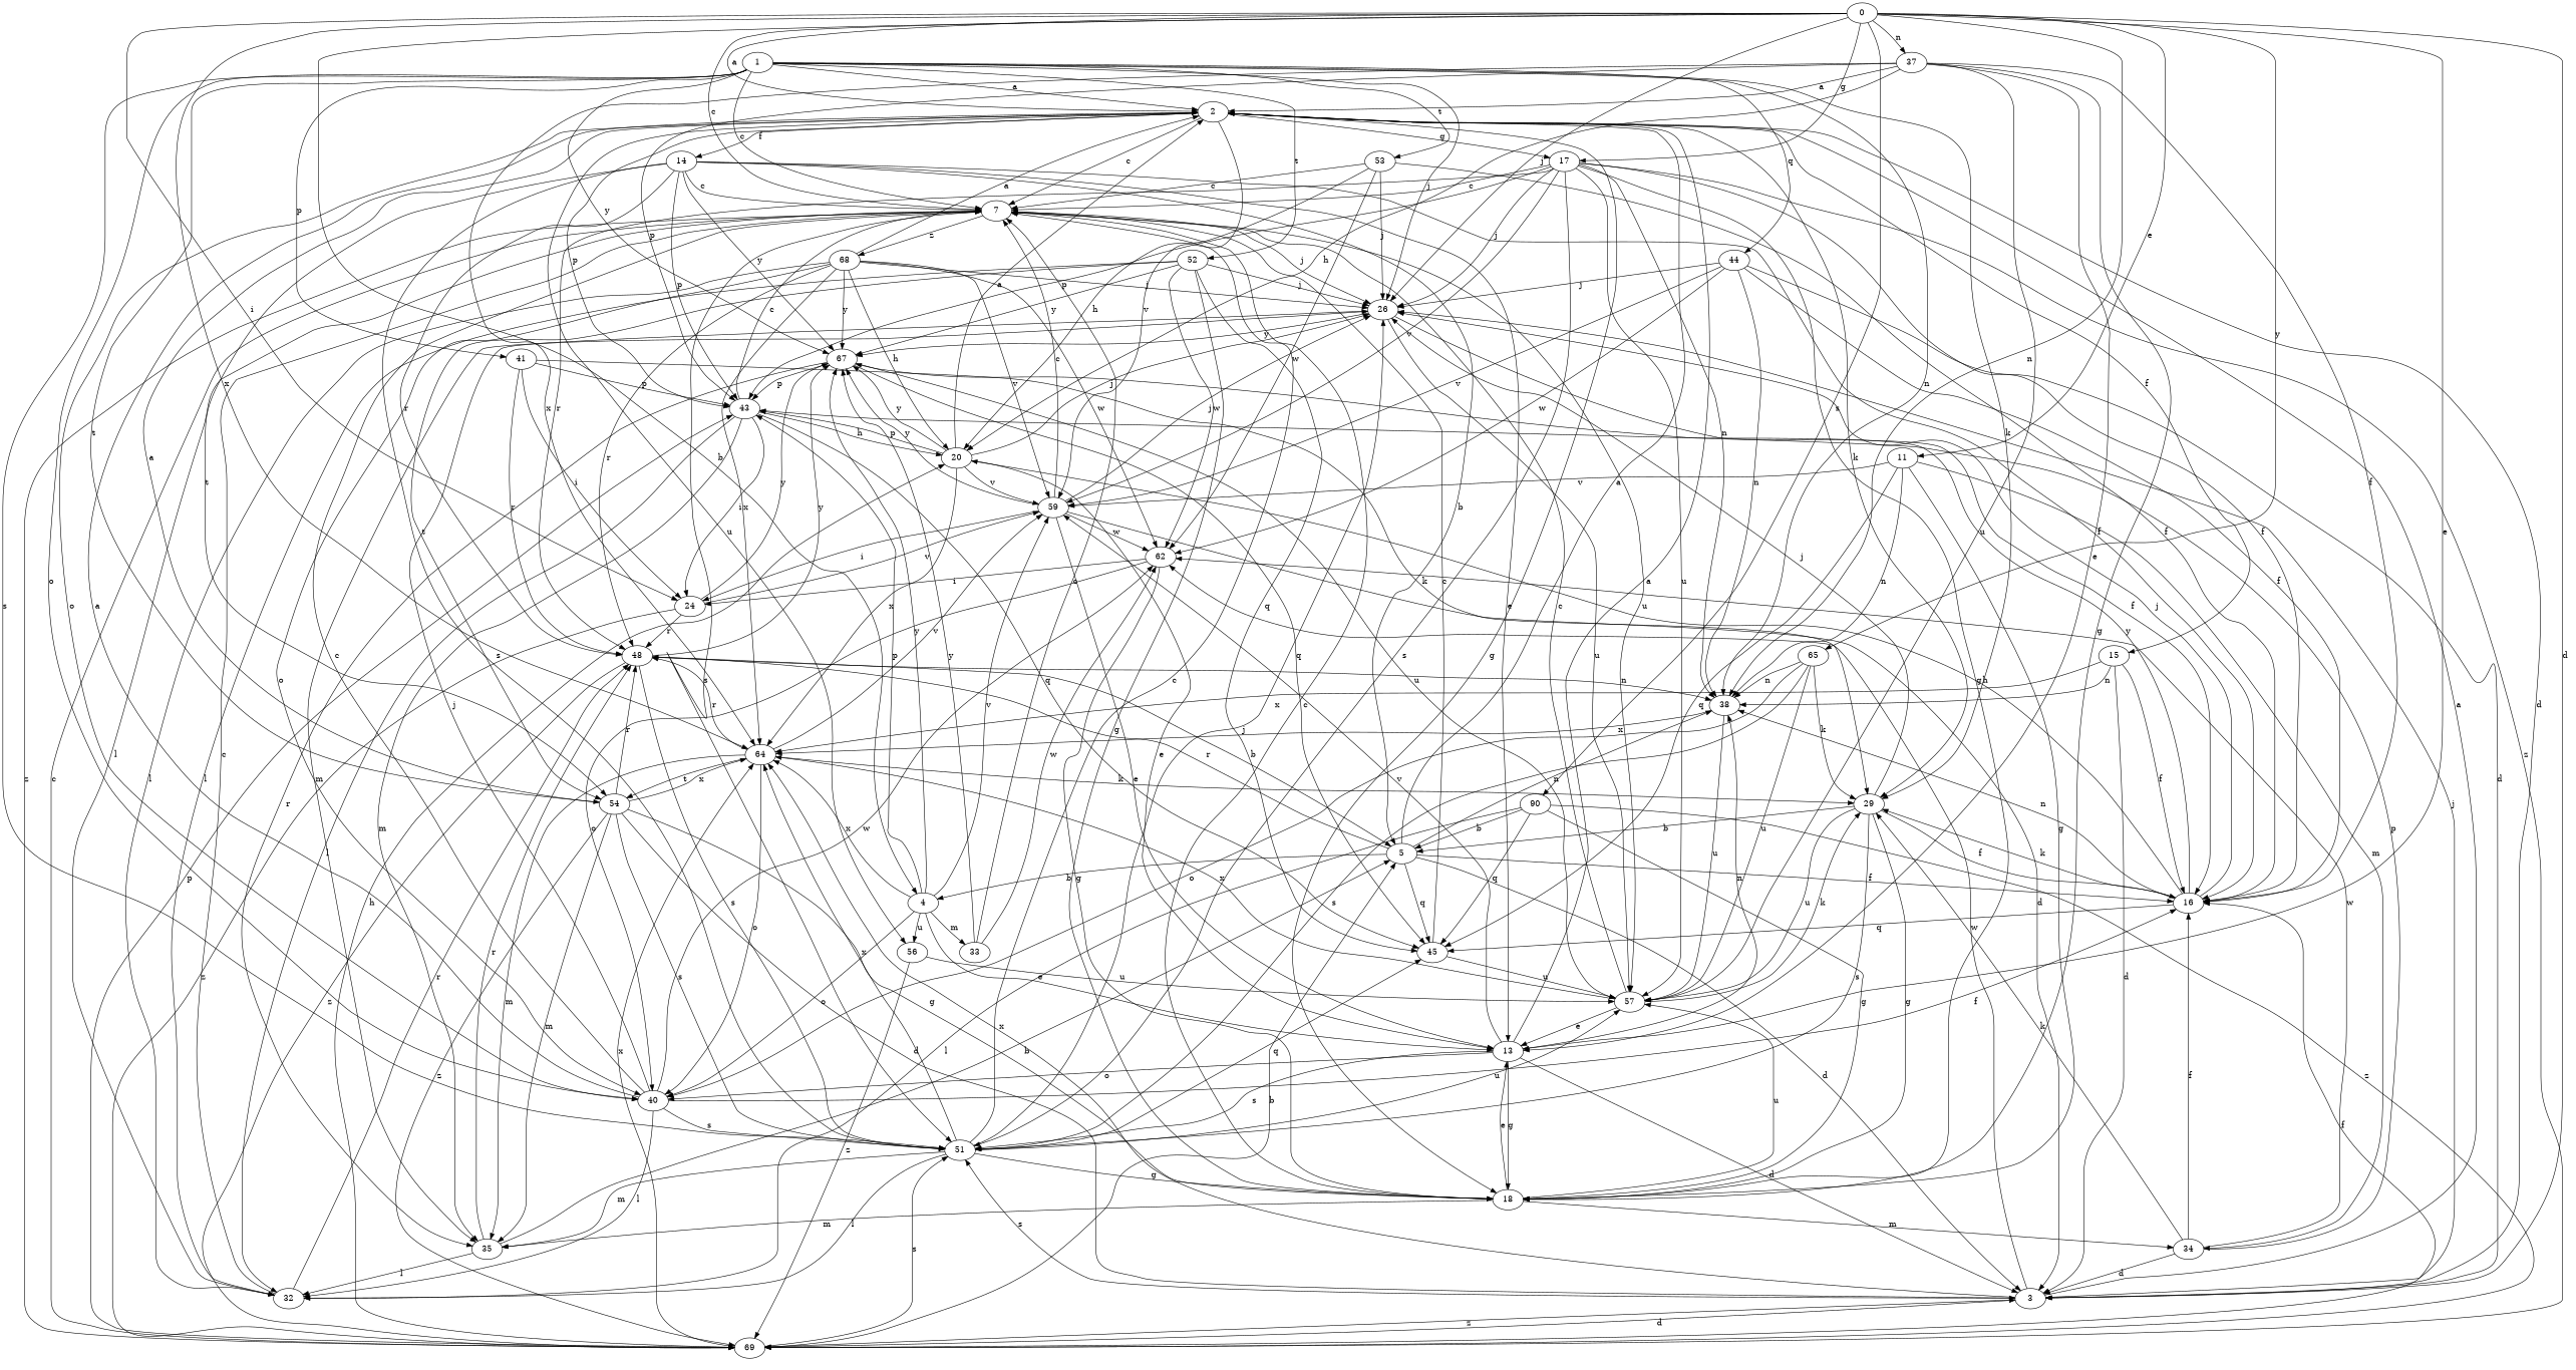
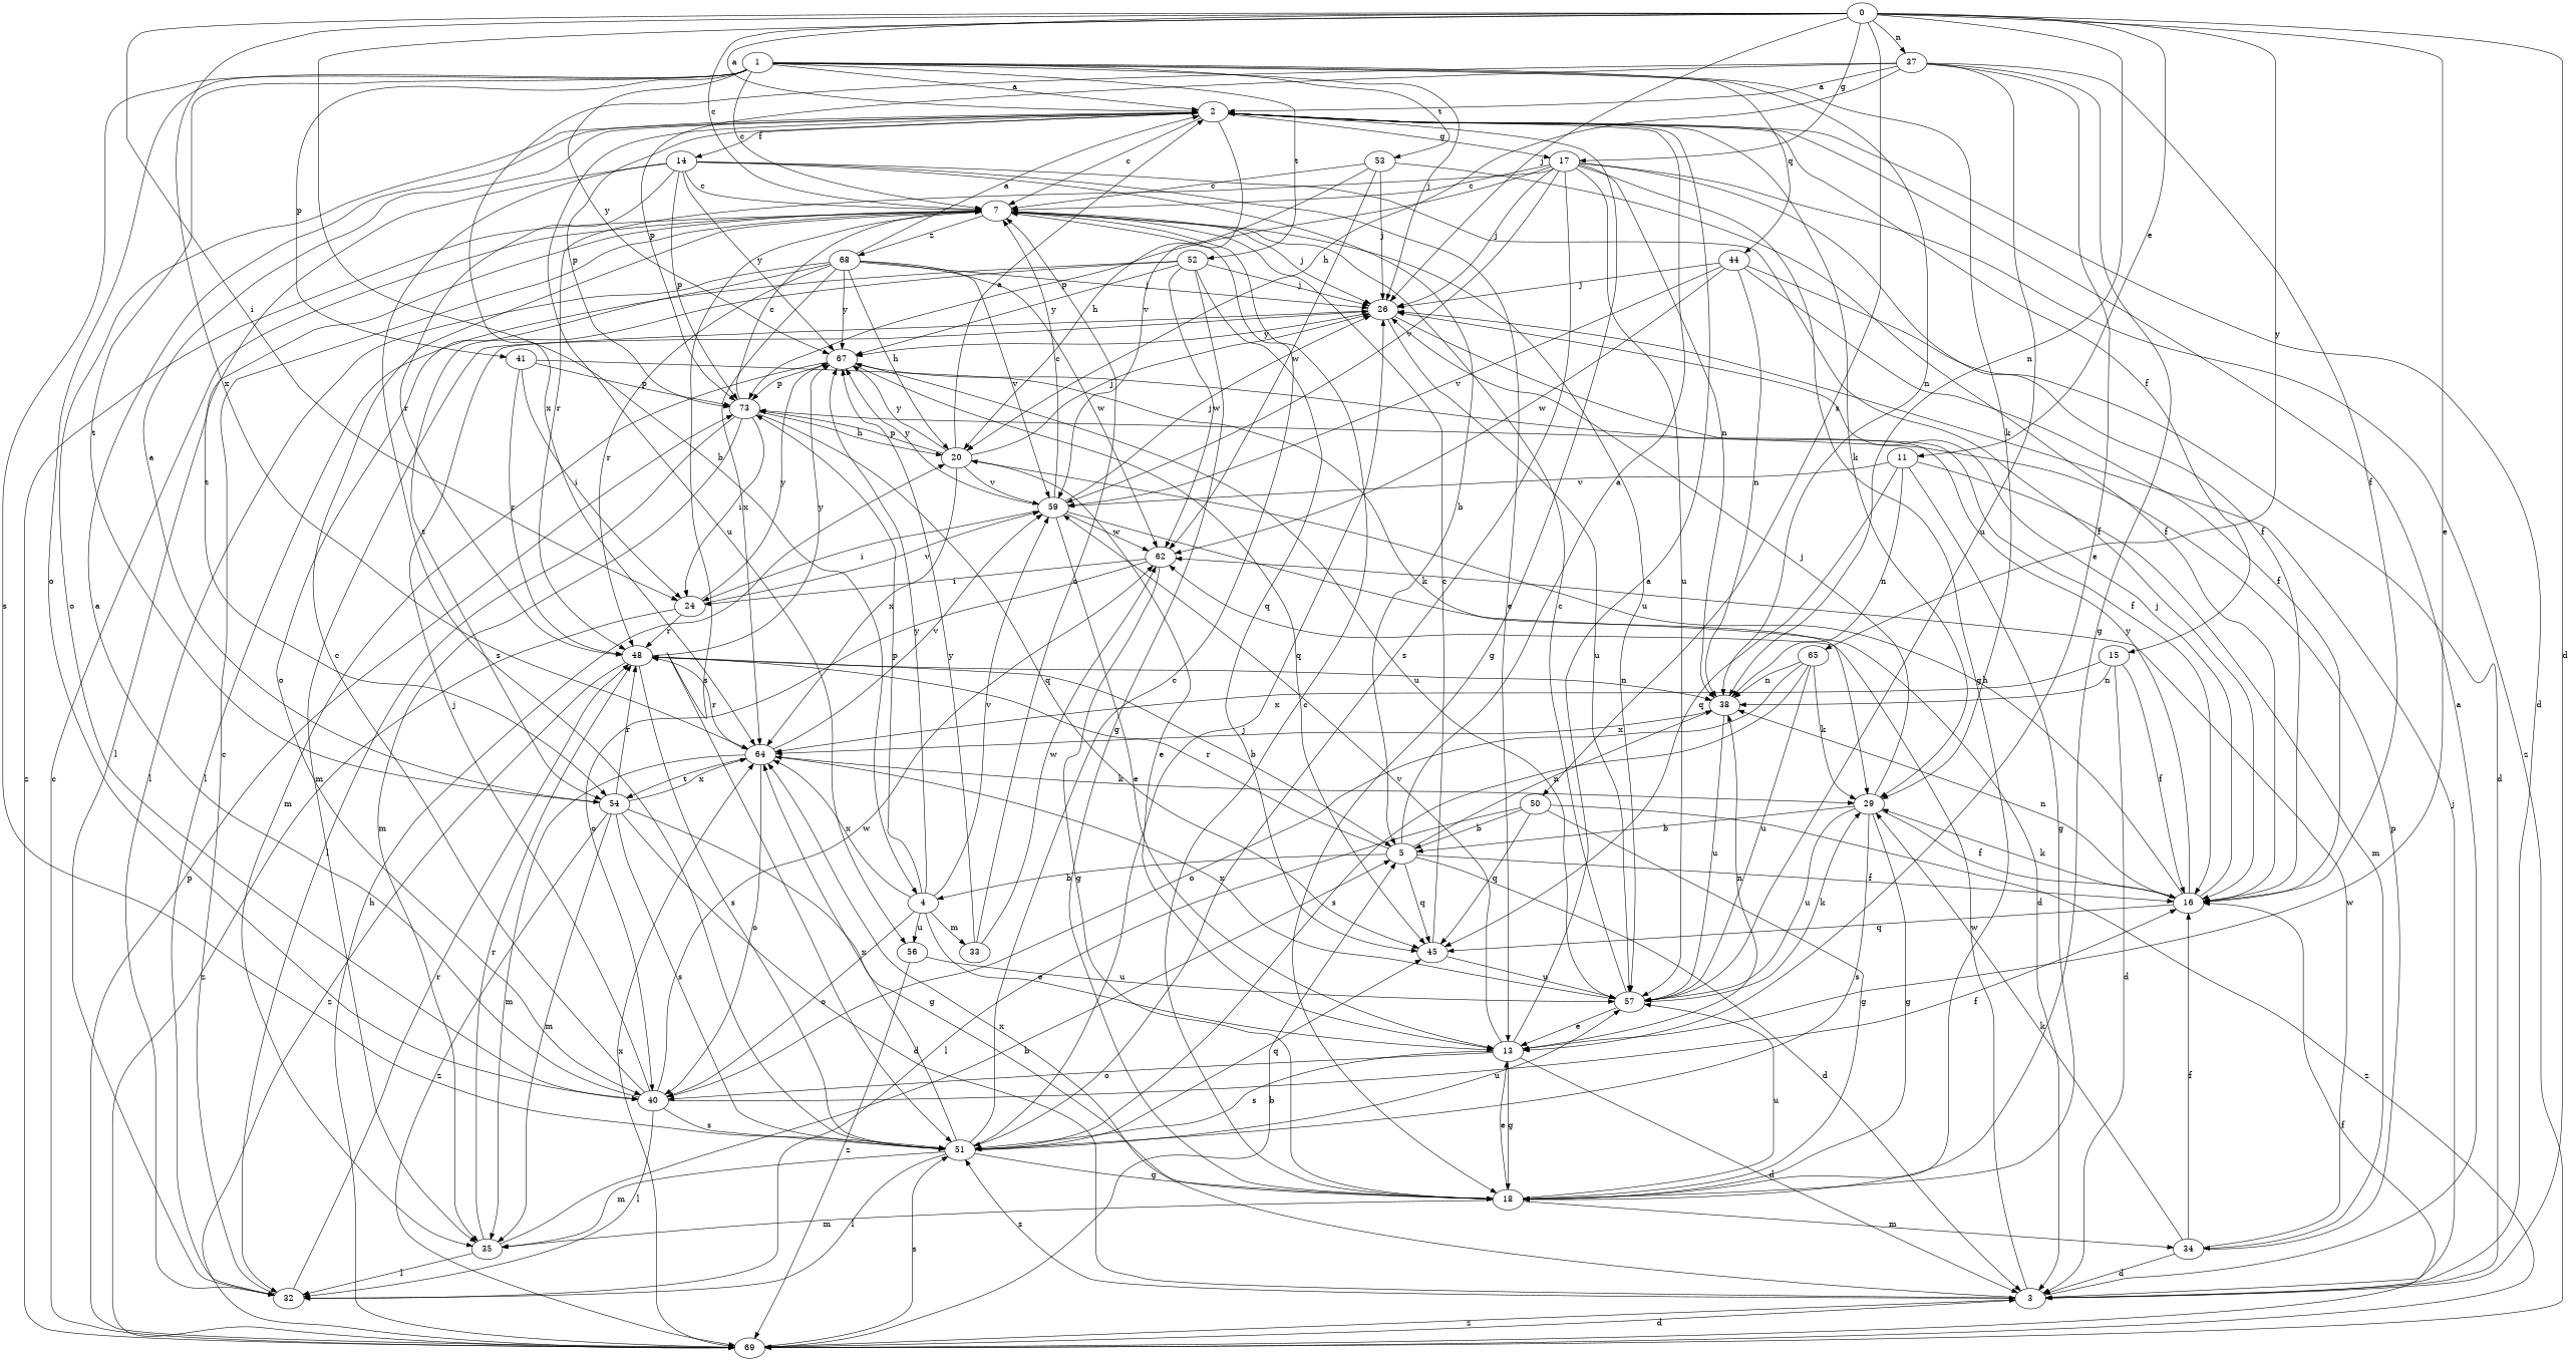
  strict digraph {
    0
    2
    4
    7
    n5 [label=3]
    11
    13
    17
    24
    26
    37
    38
-   50 [label=90]
+   50
    64
    65
    29
    40
    14
    15
    18
-   43
+   43 [label=73]
    56
    59
    67
    33
    51
    32
    57
    68
    69
    62
    45
    34
    16
    48
    35
    20
    5
    54
    1
    41
    44
    52
    53
    0 -> 2 [label=a]
    0 -> 4 [label=b]
    0 -> 7 [label=c]
    0 -> n5 [label=d]
    0 -> 11 [label=e]
    0 -> 13 [label=e]
    0 -> 17 [label=g]
    0 -> 24 [label=i]
    0 -> 26 [label=j]
    0 -> 37 [label=n]
    0 -> 38 [label=n]
    0 -> 50 [label=s]
    0 -> 64 [label=x]
    0 -> 65 [label=y]
    2 -> 7 [label=c]
    2 -> n5 [label=d]
    2 -> 17 [label=g]
    2 -> 29 [label=k]
    2 -> 40 [label=o]
    2 -> 14 [label=f]
    2 -> 15 [label=f]
    2 -> 18 [label=g]
    2 -> 43 [label=p]
    2 -> 56 [label=u]
    2 -> 59 [label=v]
    4 -> 13 [label=e]
    4 -> 64 [label=x]
    4 -> 40 [label=o]
    4 -> 43 [label=p]
    4 -> 56 [label=u]
    4 -> 59 [label=v]
    4 -> 67 [label=y]
    4 -> 33 [label=m]
    7 -> 26 [label=j]
    7 -> 51 [label=s]
    7 -> 32 [label=l]
    7 -> 57 [label=u]
    7 -> 68 [label=z]
    7 -> 69 [label=z]
    n5 -> 2 [label=a]
    n5 -> 26 [label=j]
    n5 -> 64 [label=x]
    n5 -> 51 [label=s]
    n5 -> 69 [label=z]
    n5 -> 62 [label=w]
    11 -> 38 [label=n]
    11 -> 18 [label=g]
    11 -> 59 [label=v]
    11 -> 45 [label=q]
    11 -> 34 [label=m]
    13 -> 2 [label=a]
    13 -> n5 [label=d]
    13 -> 38 [label=n]
    13 -> 40 [label=o]
    13 -> 18 [label=g]
    13 -> 59 [label=v]
    13 -> 51 [label=s]
    17 -> 7 [label=c]
    17 -> 26 [label=j]
    17 -> 38 [label=n]
    17 -> 18 [label=g]
    17 -> 43 [label=p]
    17 -> 59 [label=v]
    17 -> 51 [label=s]
    17 -> 57 [label=u]
    17 -> 69 [label=z]
    17 -> 16 [label=f]
    17 -> 48 [label=r]
    24 -> 59 [label=v]
    24 -> 67 [label=y]
    24 -> 69 [label=z]
    24 -> 48 [label=r]
    26 -> 67 [label=y]
    26 -> 57 [label=u]
    26 -> 16 [label=f]
    26 -> 35 [label=m]
    37 -> 2 [label=a]
    37 -> 13 [label=e]
    37 -> 64 [label=x]
    37 -> 18 [label=g]
    37 -> 43 [label=p]
    37 -> 57 [label=u]
    37 -> 16 [label=f]
    37 -> 20 [label=h]
    38 -> 64 [label=x]
    38 -> 57 [label=u]
    50 -> 18 [label=g]
    50 -> 32 [label=l]
    50 -> 69 [label=z]
    50 -> 45 [label=q]
    50 -> 5 [label=b]
    64 -> 29 [label=k]
    64 -> 40 [label=o]
    64 -> 59 [label=v]
    64 -> 48 [label=r]
    64 -> 35 [label=m]
    64 -> 54 [label=t]
    65 -> 38 [label=n]
    65 -> 29 [label=k]
    65 -> 40 [label=o]
    65 -> 51 [label=s]
    65 -> 57 [label=u]
    29 -> 26 [label=j]
    29 -> 18 [label=g]
    29 -> 51 [label=s]
    29 -> 57 [label=u]
    29 -> 16 [label=f]
    29 -> 5 [label=b]
    40 -> 2 [label=a]
    40 -> 7 [label=c]
    40 -> 26 [label=j]
    40 -> 51 [label=s]
    40 -> 32 [label=l]
    40 -> 62 [label=w]
    40 -> 16 [label=f]
    14 -> 7 [label=c]
    14 -> 13 [label=e]
    14 -> 43 [label=p]
    14 -> 67 [label=y]
    14 -> 51 [label=s]
    14 -> 16 [label=f]
    14 -> 48 [label=r]
    14 -> 5 [label=b]
    14 -> 54 [label=t]
    15 -> n5 [label=d]
    15 -> 38 [label=n]
    15 -> 64 [label=x]
    15 -> 16 [label=f]
    18 -> 7 [label=c]
    18 -> 13 [label=e]
    18 -> 57 [label=u]
    18 -> 34 [label=m]
    18 -> 35 [label=m]
    43 -> 7 [label=c]
    43 -> 24 [label=i]
    43 -> 32 [label=l]
    43 -> 45 [label=q]
    43 -> 35 [label=m]
    43 -> 20 [label=h]
    56 -> 57 [label=u]
    56 -> 69 [label=z]
    59 -> 7 [label=c]
    59 -> n5 [label=d]
    59 -> 13 [label=e]
    59 -> 24 [label=i]
    59 -> 26 [label=j]
    59 -> 67 [label=y]
    59 -> 62 [label=w]
    67 -> 43 [label=p]
    67 -> 57 [label=u]
    67 -> 45 [label=q]
-   67 -> 35 [label=r]
+   67 -> 35 [label=m]
    33 -> 7 [label=c]
    33 -> 67 [label=y]
    33 -> 62 [label=w]
    51 -> 7 [label=c]
    51 -> 26 [label=j]
    51 -> 64 [label=x]
    51 -> 18 [label=g]
    51 -> 32 [label=l]
    51 -> 57 [label=u]
    51 -> 45 [label=q]
    51 -> 35 [label=m]
    32 -> 7 [label=c]
    32 -> 48 [label=r]
    57 -> 7 [label=c]
    57 -> 13 [label=e]
    57 -> 64 [label=x]
    57 -> 29 [label=k]
    68 -> 2 [label=a]
    68 -> 26 [label=j]
    68 -> 64 [label=x]
    68 -> 40 [label=o]
    68 -> 59 [label=v]
    68 -> 67 [label=y]
    68 -> 32 [label=l]
    68 -> 62 [label=w]
    68 -> 48 [label=r]
    68 -> 20 [label=h]
    69 -> 7 [label=c]
    69 -> n5 [label=d]
    69 -> 64 [label=x]
    69 -> 43 [label=p]
    69 -> 51 [label=s]
    69 -> 16 [label=f]
    69 -> 20 [label=h]
    69 -> 5 [label=b]
    62 -> 24 [label=i]
    62 -> 40 [label=o]
    62 -> 18 [label=g]
    45 -> 7 [label=c]
    45 -> 57 [label=u]
    34 -> n5 [label=d]
    34 -> 29 [label=k]
    34 -> 43 [label=p]
    34 -> 62 [label=w]
    34 -> 16 [label=f]
    16 -> 26 [label=j]
    16 -> 38 [label=n]
    16 -> 29 [label=k]
    16 -> 67 [label=y]
    16 -> 45 [label=q]
    16 -> 20 [label=h]
    48 -> 38 [label=n]
    48 -> 67 [label=y]
    48 -> 51 [label=s]
    48 -> 69 [label=z]
    48 -> 5 [label=b]
    35 -> 32 [label=l]
    35 -> 48 [label=r]
    35 -> 5 [label=b]
    20 -> 2 [label=a]
    20 -> 13 [label=e]
    20 -> 26 [label=j]
    20 -> 64 [label=x]
    20 -> 43 [label=p]
    20 -> 59 [label=v]
    20 -> 67 [label=y]
    5 -> 2 [label=a]
    5 -> 4 [label=b]
    5 -> n5 [label=d]
    5 -> 38 [label=n]
    5 -> 45 [label=q]
    5 -> 16 [label=f]
    5 -> 48 [label=r]
    54 -> 2 [label=a]
    54 -> n5 [label=d]
    54 -> 64 [label=x]
    54 -> 18 [label=g]
    54 -> 51 [label=s]
    54 -> 69 [label=z]
    54 -> 48 [label=r]
    54 -> 35 [label=m]
    1 -> 2 [label=a]
    1 -> 7 [label=c]
    1 -> 26 [label=j]
    1 -> 38 [label=n]
    1 -> 29 [label=k]
    1 -> 40 [label=o]
    1 -> 67 [label=y]
    1 -> 51 [label=s]
    1 -> 54 [label=t]
    1 -> 41 [label=p]
    1 -> 44 [label=q]
    1 -> 52 [label=t]
    1 -> 53 [label=t]
    41 -> 24 [label=i]
    41 -> 29 [label=k]
    41 -> 43 [label=p]
    41 -> 48 [label=r]
    44 -> n5 [label=d]
    44 -> 26 [label=j]
    44 -> 38 [label=n]
    44 -> 59 [label=v]
    44 -> 62 [label=w]
    44 -> 16 [label=f]
    52 -> 26 [label=j]
    52 -> 18 [label=g]
    52 -> 67 [label=y]
    52 -> 32 [label=l]
    52 -> 62 [label=w]
    52 -> 45 [label=q]
    52 -> 54 [label=t]
    53 -> 7 [label=c]
    53 -> 26 [label=j]
    53 -> 62 [label=w]
    53 -> 16 [label=f]
    53 -> 20 [label=h]
  }
